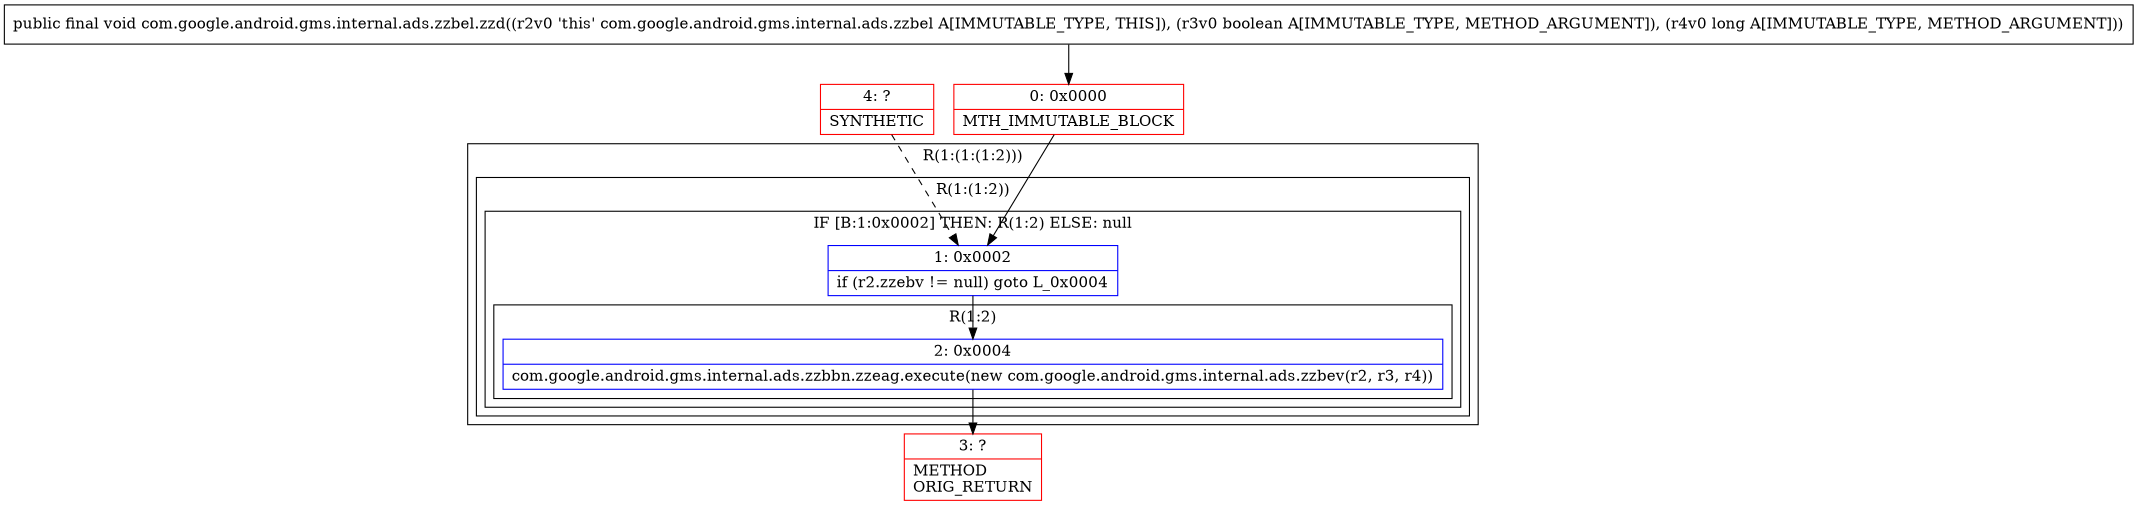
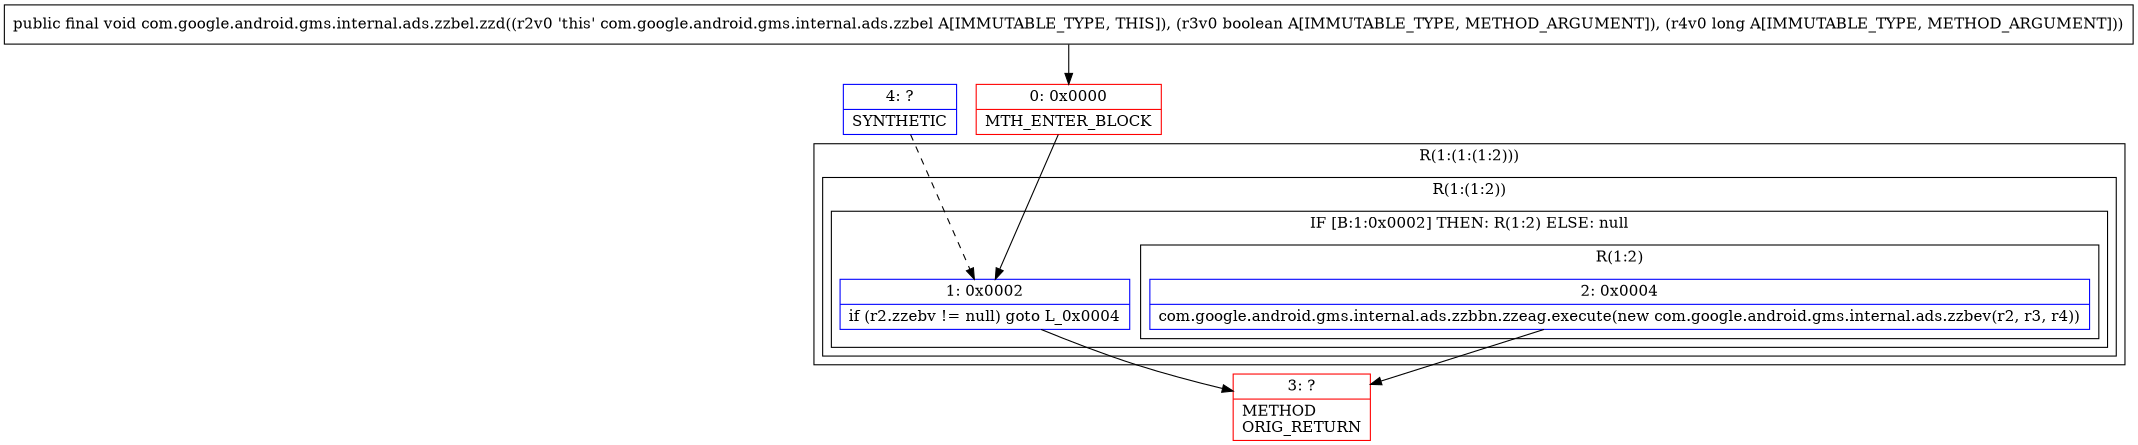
  digraph {
    node [color=red shape=record]
    n1 [color=blue label="{2\:\ 0x0004|com.google.android.gms.internal.ads.zzbbn.zzeag.execute(new com.google.android.gms.internal.ads.zzbev(r2, r3, r4))\l}"]
    n2 [color=blue label="{1\:\ 0x0002|if (r2.zzebv != null) goto L_0x0004\l}"]
    n3 [label="{3\:\ ?|METHOD\lORIG_RETURN\l}"]
-   n4 [label="{4\:\ ?|SYNTHETIC\l}"]
-   n5 [label="{0\:\ 0x0000|MTH_IMMUTABLE_BLOCK\l}"]
+   n4 [color=blue label="{4\:\ ?|SYNTHETIC\l}"]
+   n5 [label="{0\:\ 0x0000|MTH_ENTER_BLOCK\l}"]
    n6 [label="{public final void com.google.android.gms.internal.ads.zzbel.zzd((r2v0 'this' com.google.android.gms.internal.ads.zzbel A[IMMUTABLE_TYPE, THIS]), (r3v0 boolean A[IMMUTABLE_TYPE, METHOD_ARGUMENT]), (r4v0 long A[IMMUTABLE_TYPE, METHOD_ARGUMENT])) }" color=""]
    subgraph cluster_1 {
      label="R(1:(1:(1:2)))"
      subgraph cluster_2 {
        label="R(1:(1:2))"
        subgraph cluster_3 {
          label="IF [B:1:0x0002] THEN: R(1:2) ELSE: null"
          n2
          subgraph cluster_4 {
            label="R(1:2)"
            n1
          }
        }
      }
    }
    n1 -> n3
-   n2 -> n1
+   n2 -> n3
    n4 -> n2 [style=dashed]
    n5 -> n2
    n6 -> n5
  }
